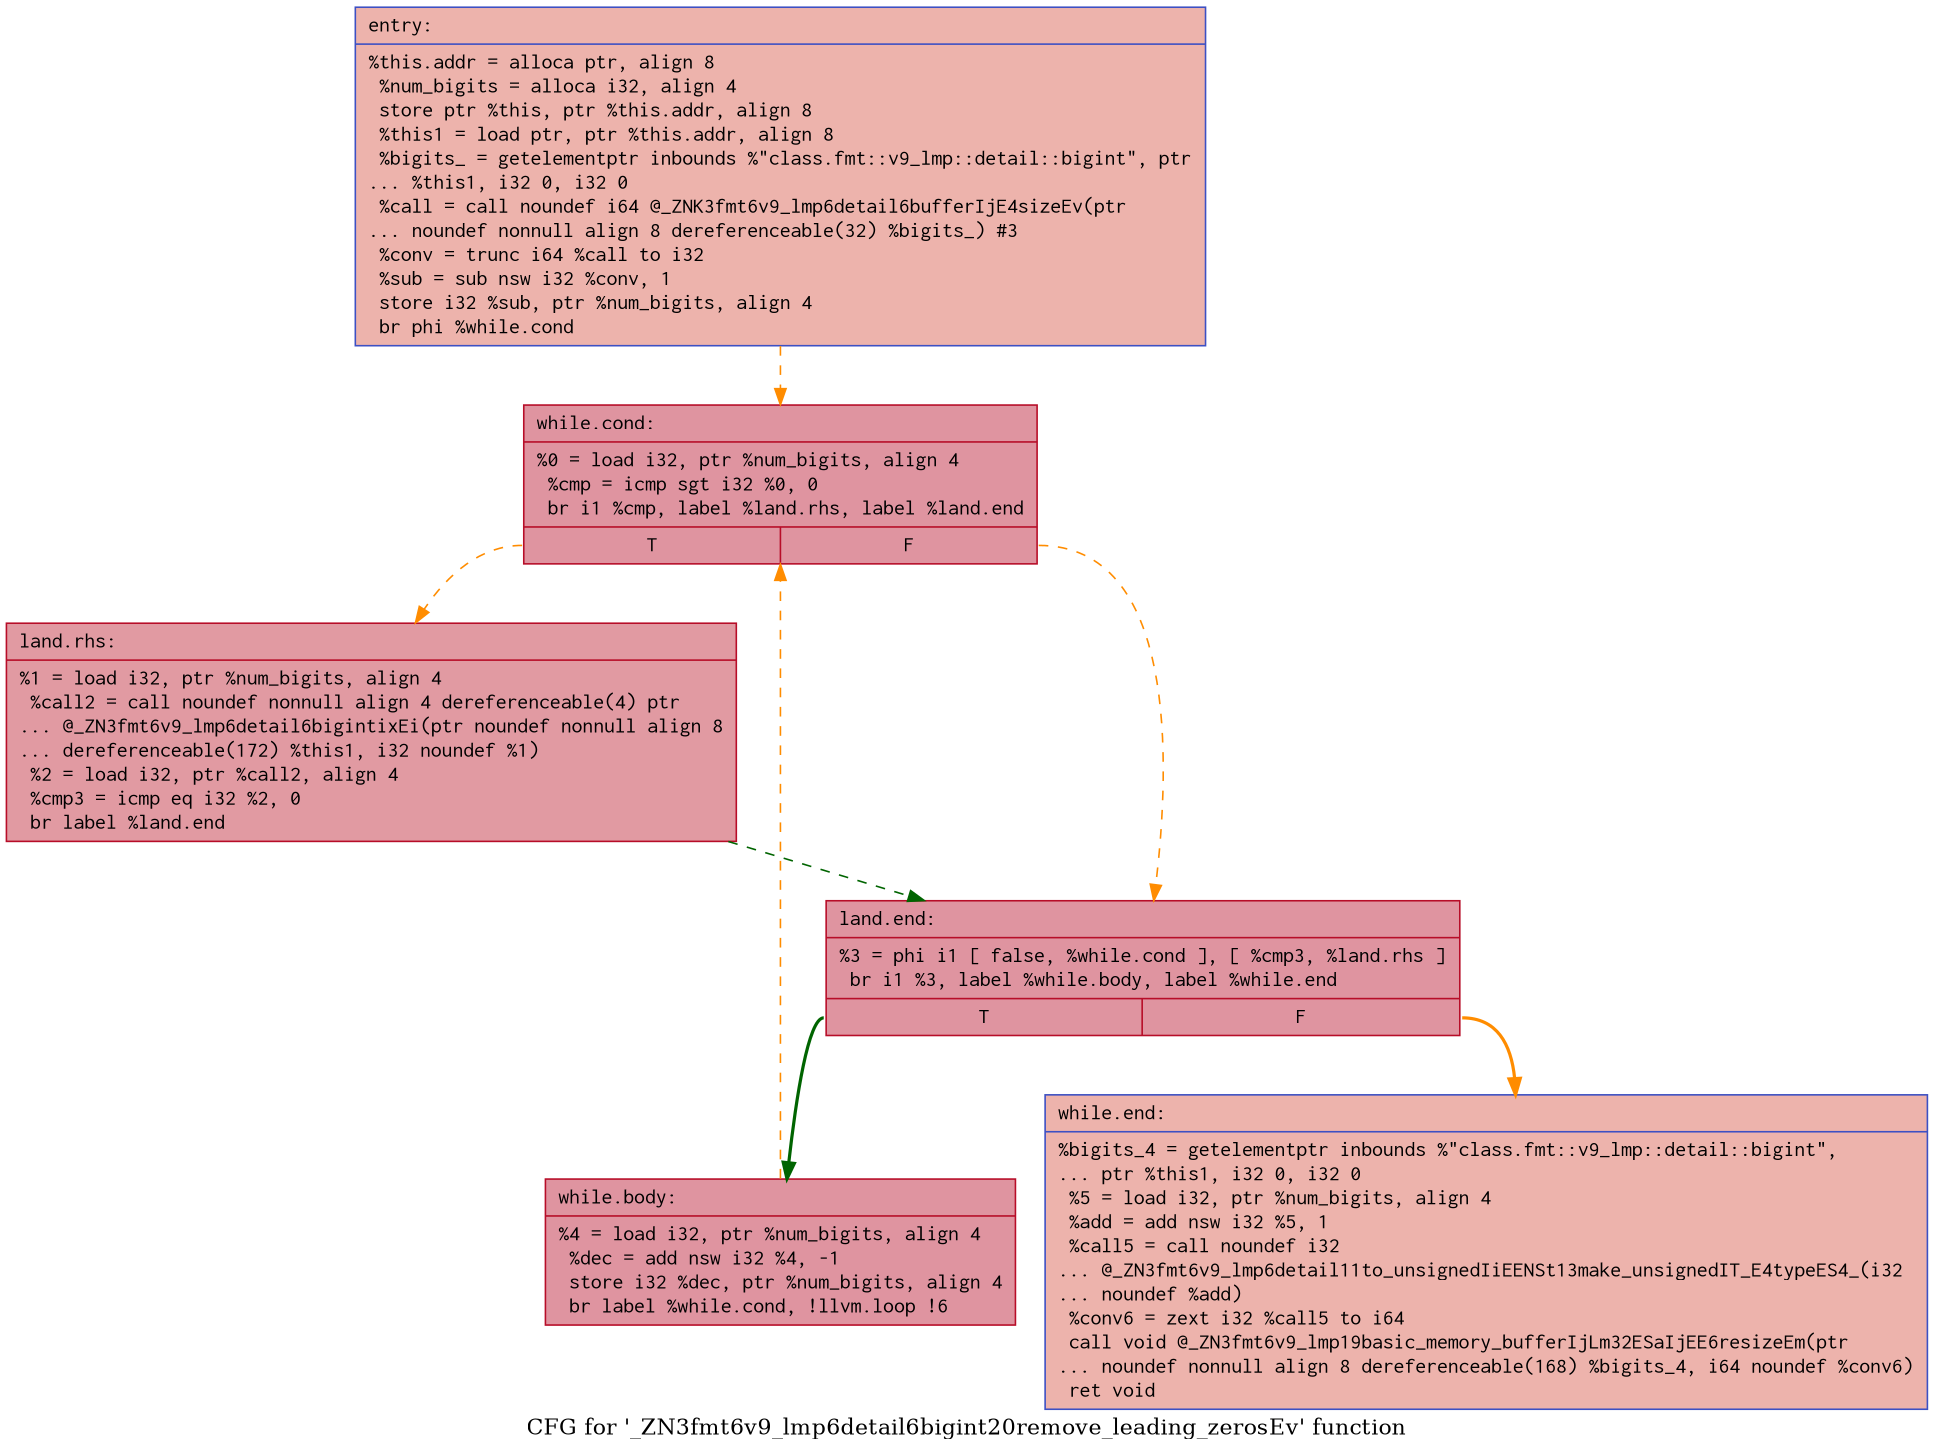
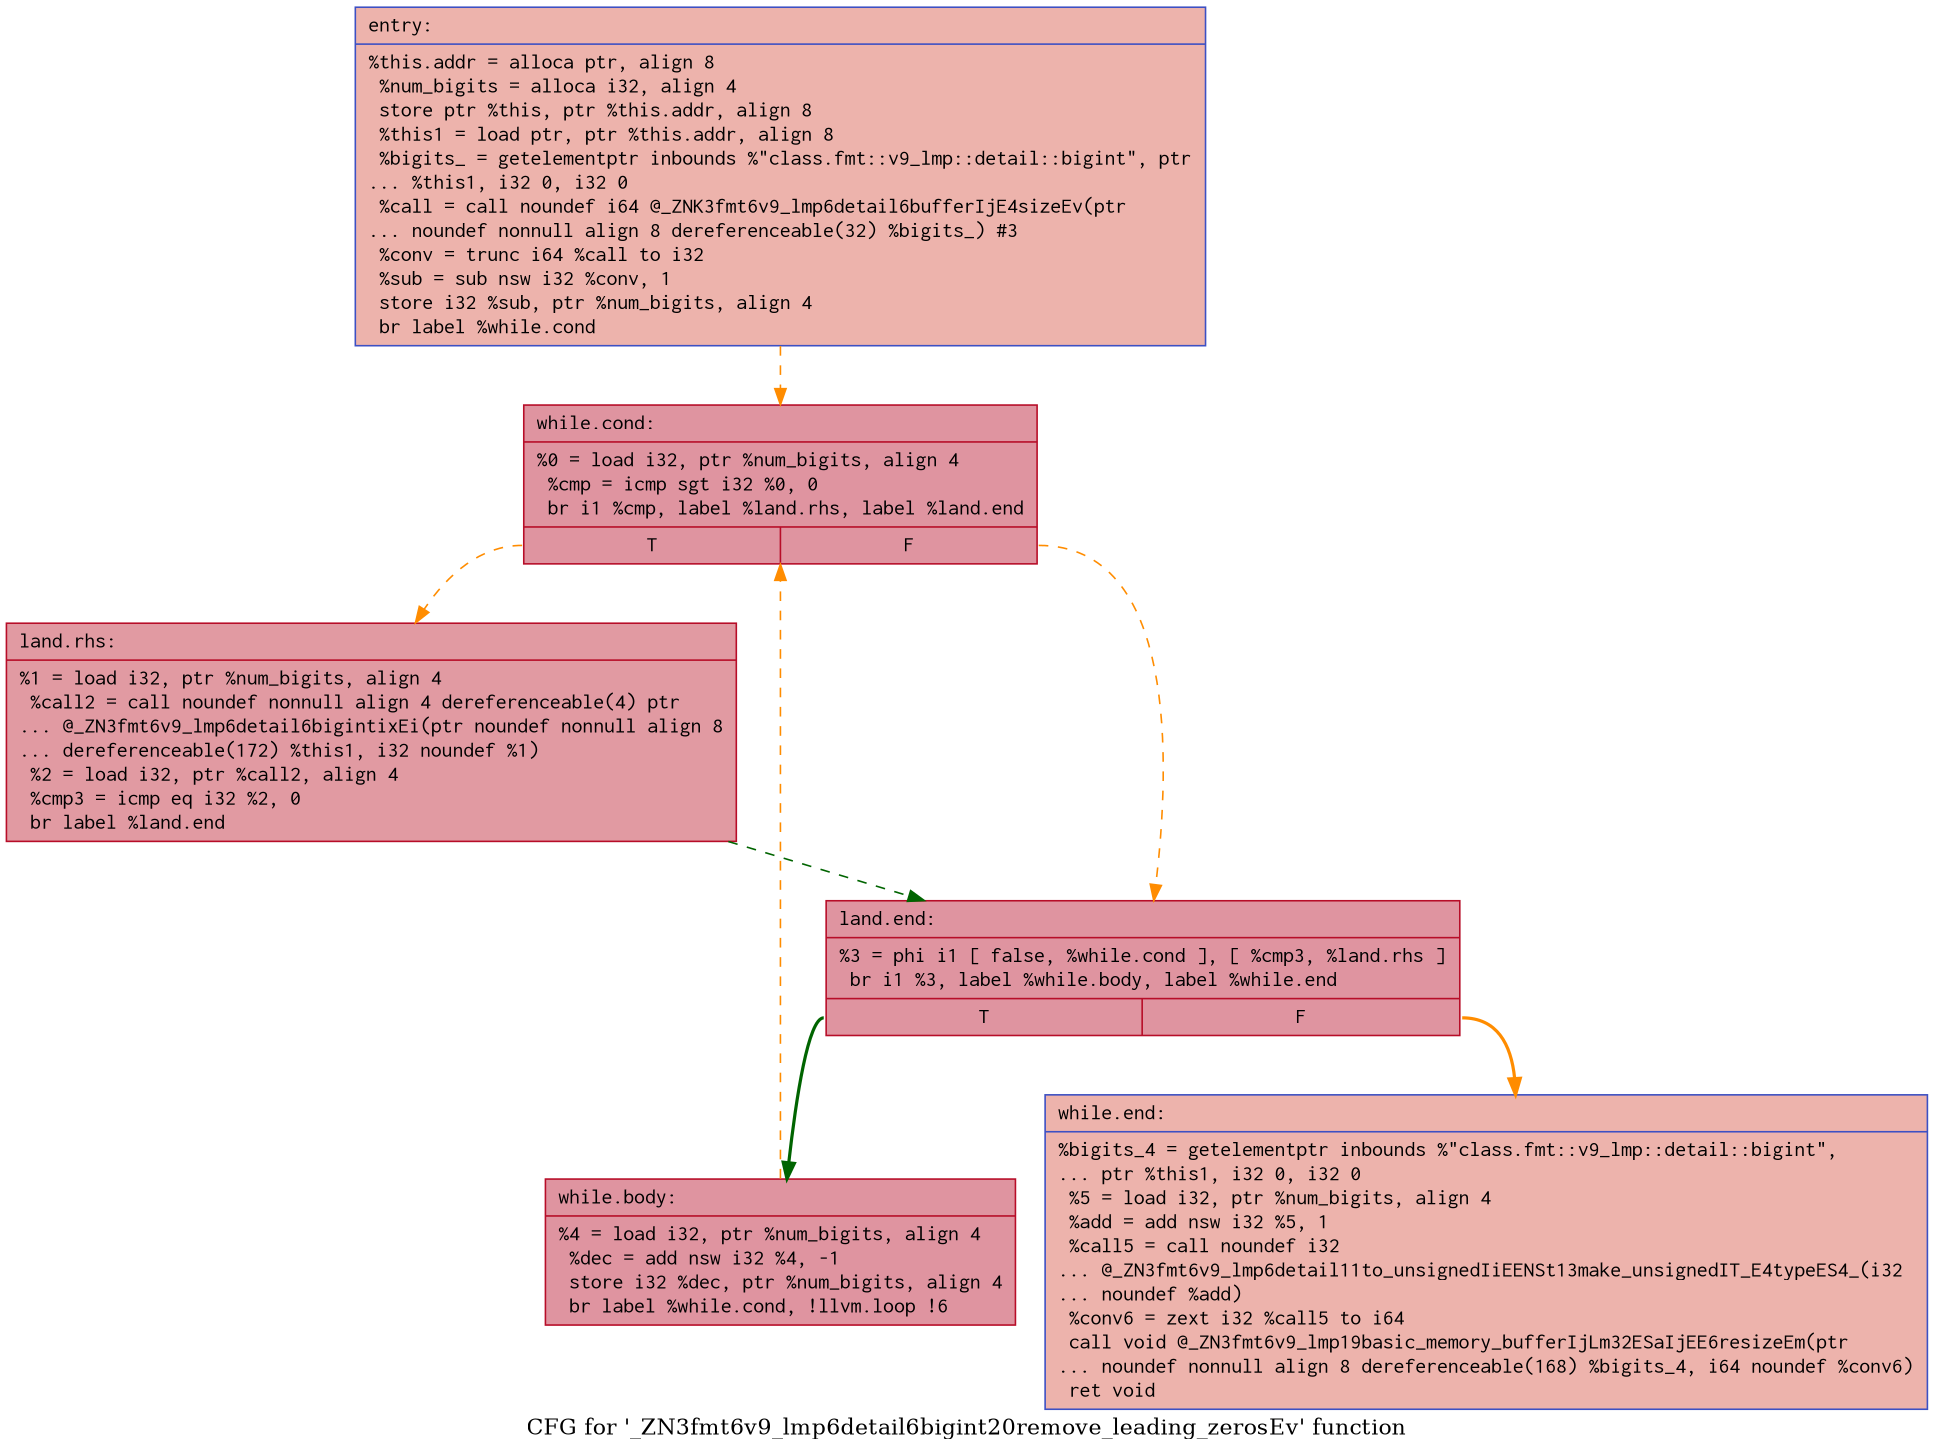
  digraph {
    label="CFG for '_ZN3fmt6v9_lmp6detail6bigint20remove_leading_zerosEv' function"
    node [color="#b70d28ff" fillcolor="#b70d2870" fontname=Courier shape=record style=filled]
    edge [color=darkorange style=dashed]
-   n1 [color="#3d50c3ff" fillcolor="#d6524470" label="{entry:\l|  %this.addr = alloca ptr, align 8\l  %num_bigits = alloca i32, align 4\l  store ptr %this, ptr %this.addr, align 8\l  %this1 = load ptr, ptr %this.addr, align 8\l  %bigits_ = getelementptr inbounds %\"class.fmt::v9_lmp::detail::bigint\", ptr\l... %this1, i32 0, i32 0\l  %call = call noundef i64 @_ZNK3fmt6v9_lmp6detail6bufferIjE4sizeEv(ptr\l... noundef nonnull align 8 dereferenceable(32) %bigits_) #3\l  %conv = trunc i64 %call to i32\l  %sub = sub nsw i32 %conv, 1\l  store i32 %sub, ptr %num_bigits, align 4\l  br phi %while.cond\l}"]
+   n1 [color="#3d50c3ff" fillcolor="#d6524470" label="{entry:\l|  %this.addr = alloca ptr, align 8\l  %num_bigits = alloca i32, align 4\l  store ptr %this, ptr %this.addr, align 8\l  %this1 = load ptr, ptr %this.addr, align 8\l  %bigits_ = getelementptr inbounds %\"class.fmt::v9_lmp::detail::bigint\", ptr\l... %this1, i32 0, i32 0\l  %call = call noundef i64 @_ZNK3fmt6v9_lmp6detail6bufferIjE4sizeEv(ptr\l... noundef nonnull align 8 dereferenceable(32) %bigits_) #3\l  %conv = trunc i64 %call to i32\l  %sub = sub nsw i32 %conv, 1\l  store i32 %sub, ptr %num_bigits, align 4\l  br label %while.cond\l}"]
    n2 [label="{while.cond:\l|  %0 = load i32, ptr %num_bigits, align 4\l  %cmp = icmp sgt i32 %0, 0\l  br i1 %cmp, label %land.rhs, label %land.end\l|{<s0>T|<s1>F}}"]
    n3 [fillcolor="#bb1b2c70" label="{land.rhs:\l|  %1 = load i32, ptr %num_bigits, align 4\l  %call2 = call noundef nonnull align 4 dereferenceable(4) ptr\l... @_ZN3fmt6v9_lmp6detail6bigintixEi(ptr noundef nonnull align 8\l... dereferenceable(172) %this1, i32 noundef %1)\l  %2 = load i32, ptr %call2, align 4\l  %cmp3 = icmp eq i32 %2, 0\l  br label %land.end\l}"]
    n4 [label="{land.end:\l|  %3 = phi i1 [ false, %while.cond ], [ %cmp3, %land.rhs ]\l  br i1 %3, label %while.body, label %while.end\l|{<s0>T|<s1>F}}"]
    n5 [label="{while.body:\l|  %4 = load i32, ptr %num_bigits, align 4\l  %dec = add nsw i32 %4, -1\l  store i32 %dec, ptr %num_bigits, align 4\l  br label %while.cond, !llvm.loop !6\l}"]
    n6 [color="#3d50c3ff" fillcolor="#d6524470" label="{while.end:\l|  %bigits_4 = getelementptr inbounds %\"class.fmt::v9_lmp::detail::bigint\",\l... ptr %this1, i32 0, i32 0\l  %5 = load i32, ptr %num_bigits, align 4\l  %add = add nsw i32 %5, 1\l  %call5 = call noundef i32\l... @_ZN3fmt6v9_lmp6detail11to_unsignedIiEENSt13make_unsignedIT_E4typeES4_(i32\l... noundef %add)\l  %conv6 = zext i32 %call5 to i64\l  call void @_ZN3fmt6v9_lmp19basic_memory_bufferIjLm32ESaIjEE6resizeEm(ptr\l... noundef nonnull align 8 dereferenceable(168) %bigits_4, i64 noundef %conv6)\l  ret void\l}"]
    n1 -> n2
    n2 -> n3 [tailport=s0]
    n2 -> n4 [tailport=s1]
    n3 -> n4 [color=darkgreen]
    n4 -> n5 [tailport=s0 color=darkgreen style=bold]
    n4 -> n6 [tailport=s1 style=bold]
    n5 -> n2
  }
